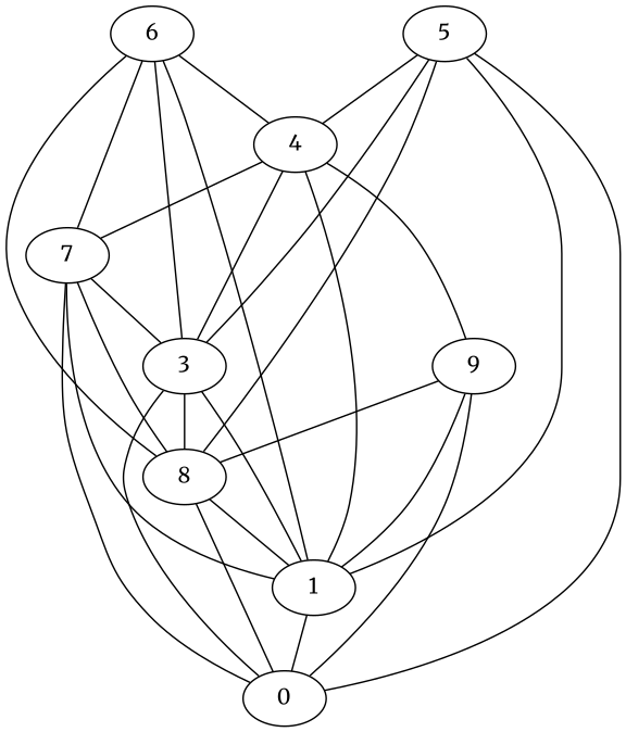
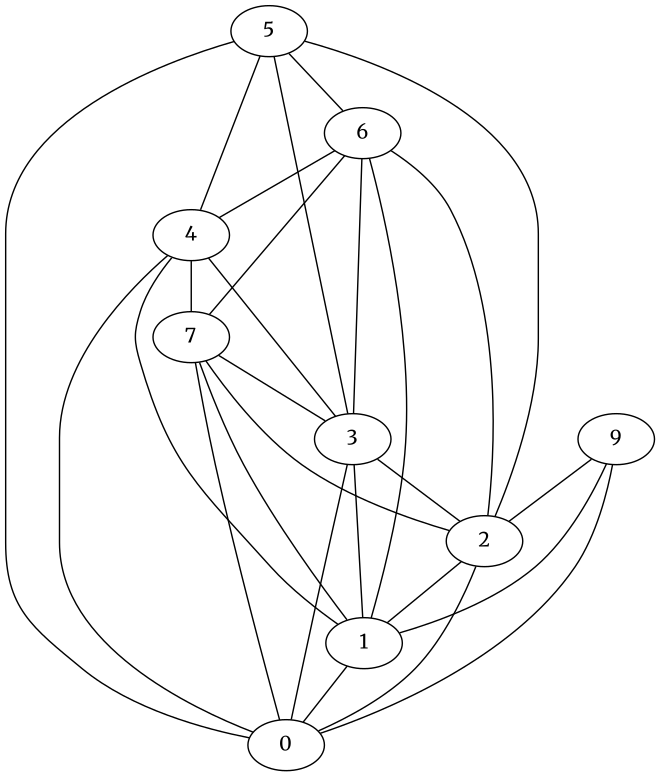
  graph {
    fontname=Merriweather
    node [fontname=Merriweather]
    edge [fontname=Merriweather]
    1
    0
-   2 [label=8]
+   2
    3
    4
    7
    5
    6
    n9 [label=9]
    1 -- 0
    2 -- 1
    2 -- 0
    3 -- 1
    3 -- 0
    3 -- 2
    4 -- 1
-   4 -- n9
+   4 -- 0
    4 -- 3
    4 -- 7
    7 -- 1
    7 -- 0
    7 -- 2
    7 -- 3
-   5 -- 1
+   5 -- 6
    5 -- 0
    5 -- 2
    5 -- 3
    5 -- 4
    6 -- 1
    6 -- 2
    6 -- 3
    6 -- 4
    6 -- 7
    n9 -- 1
    n9 -- 0
    n9 -- 2
  }
